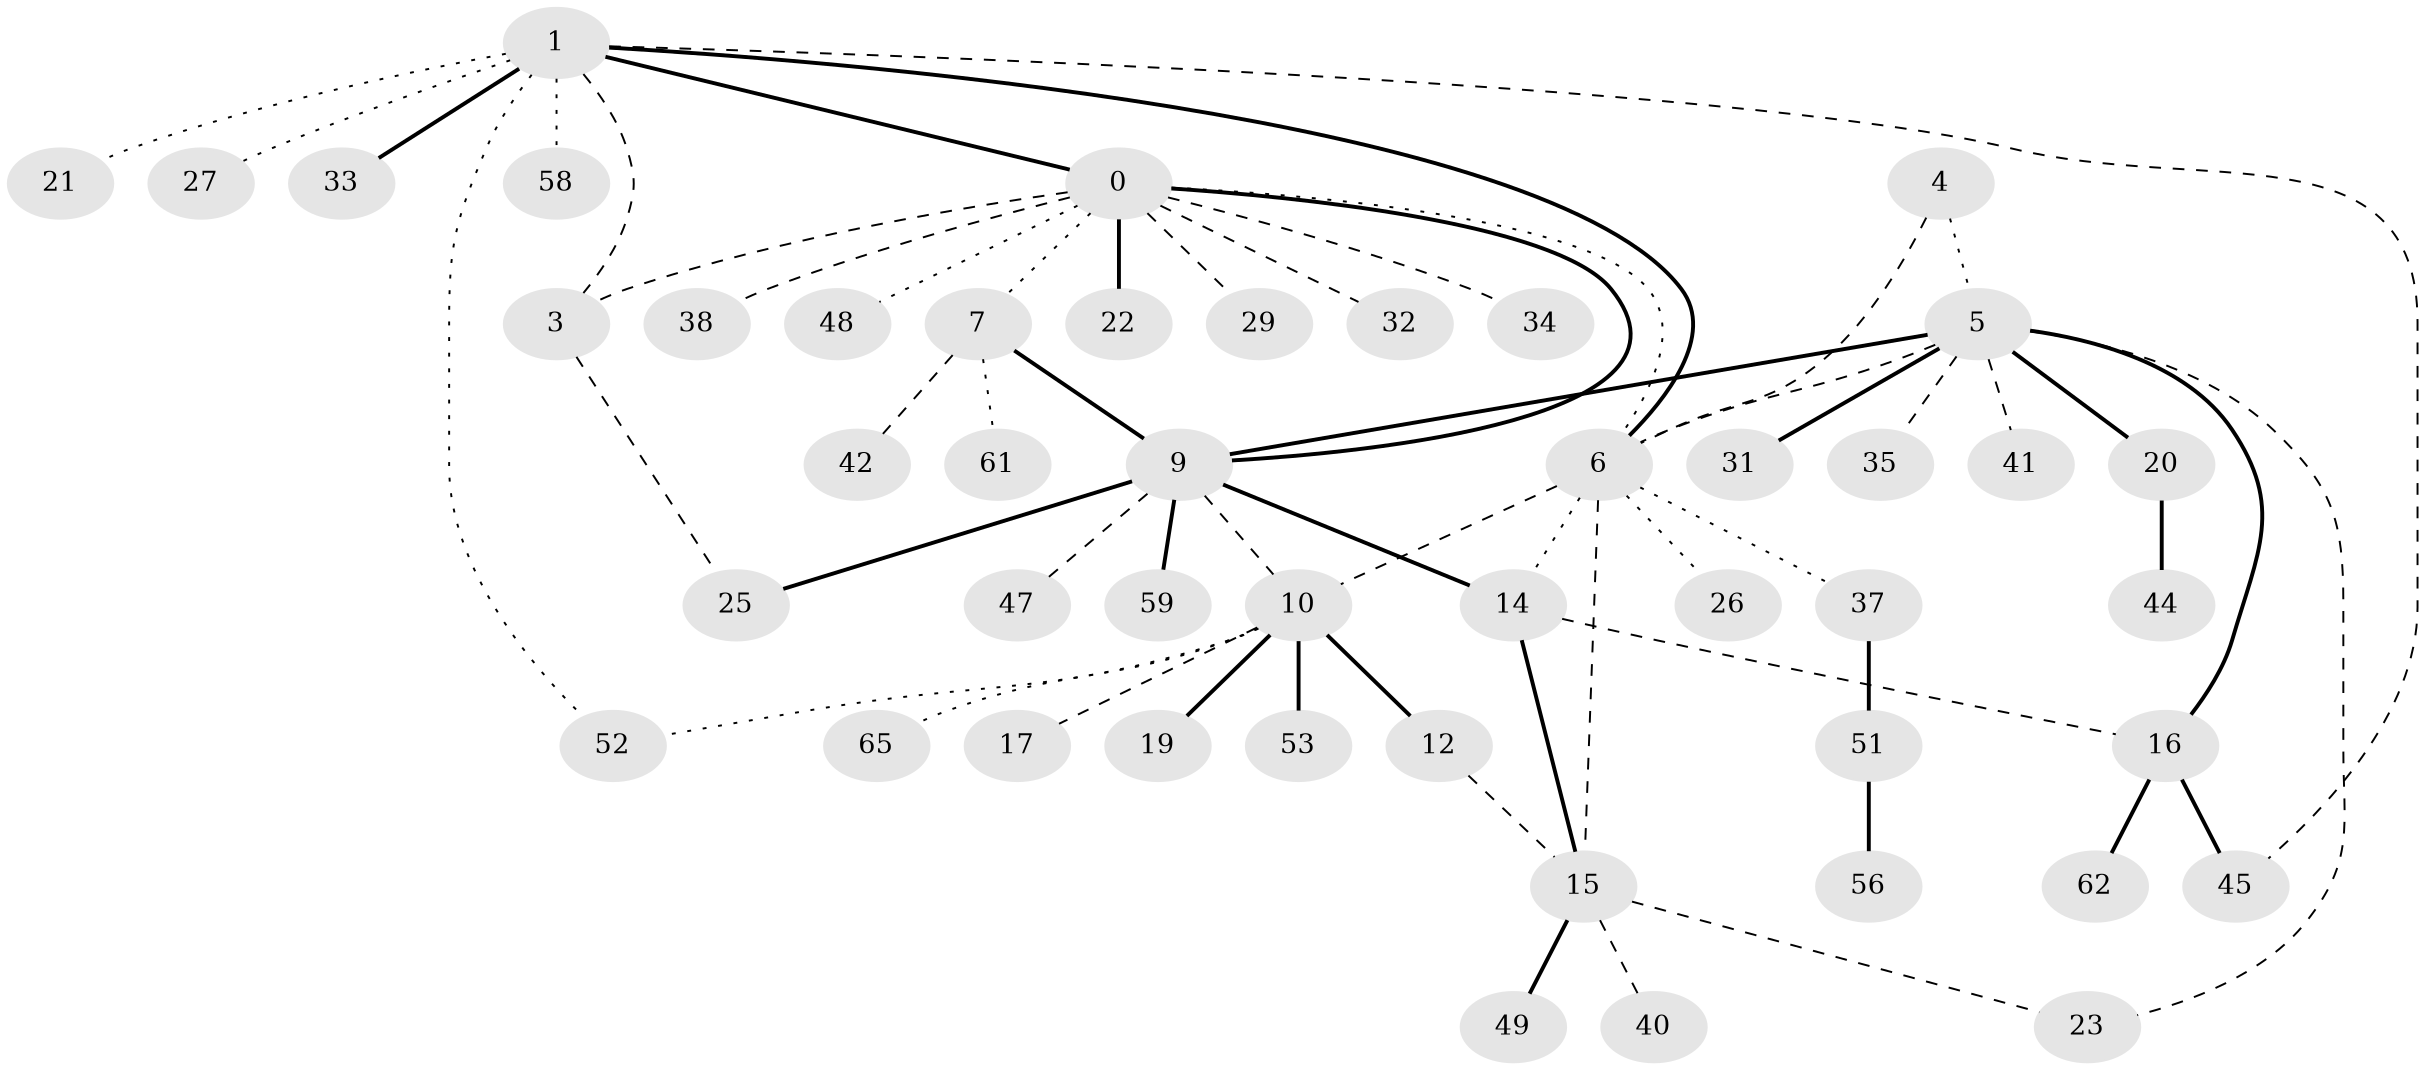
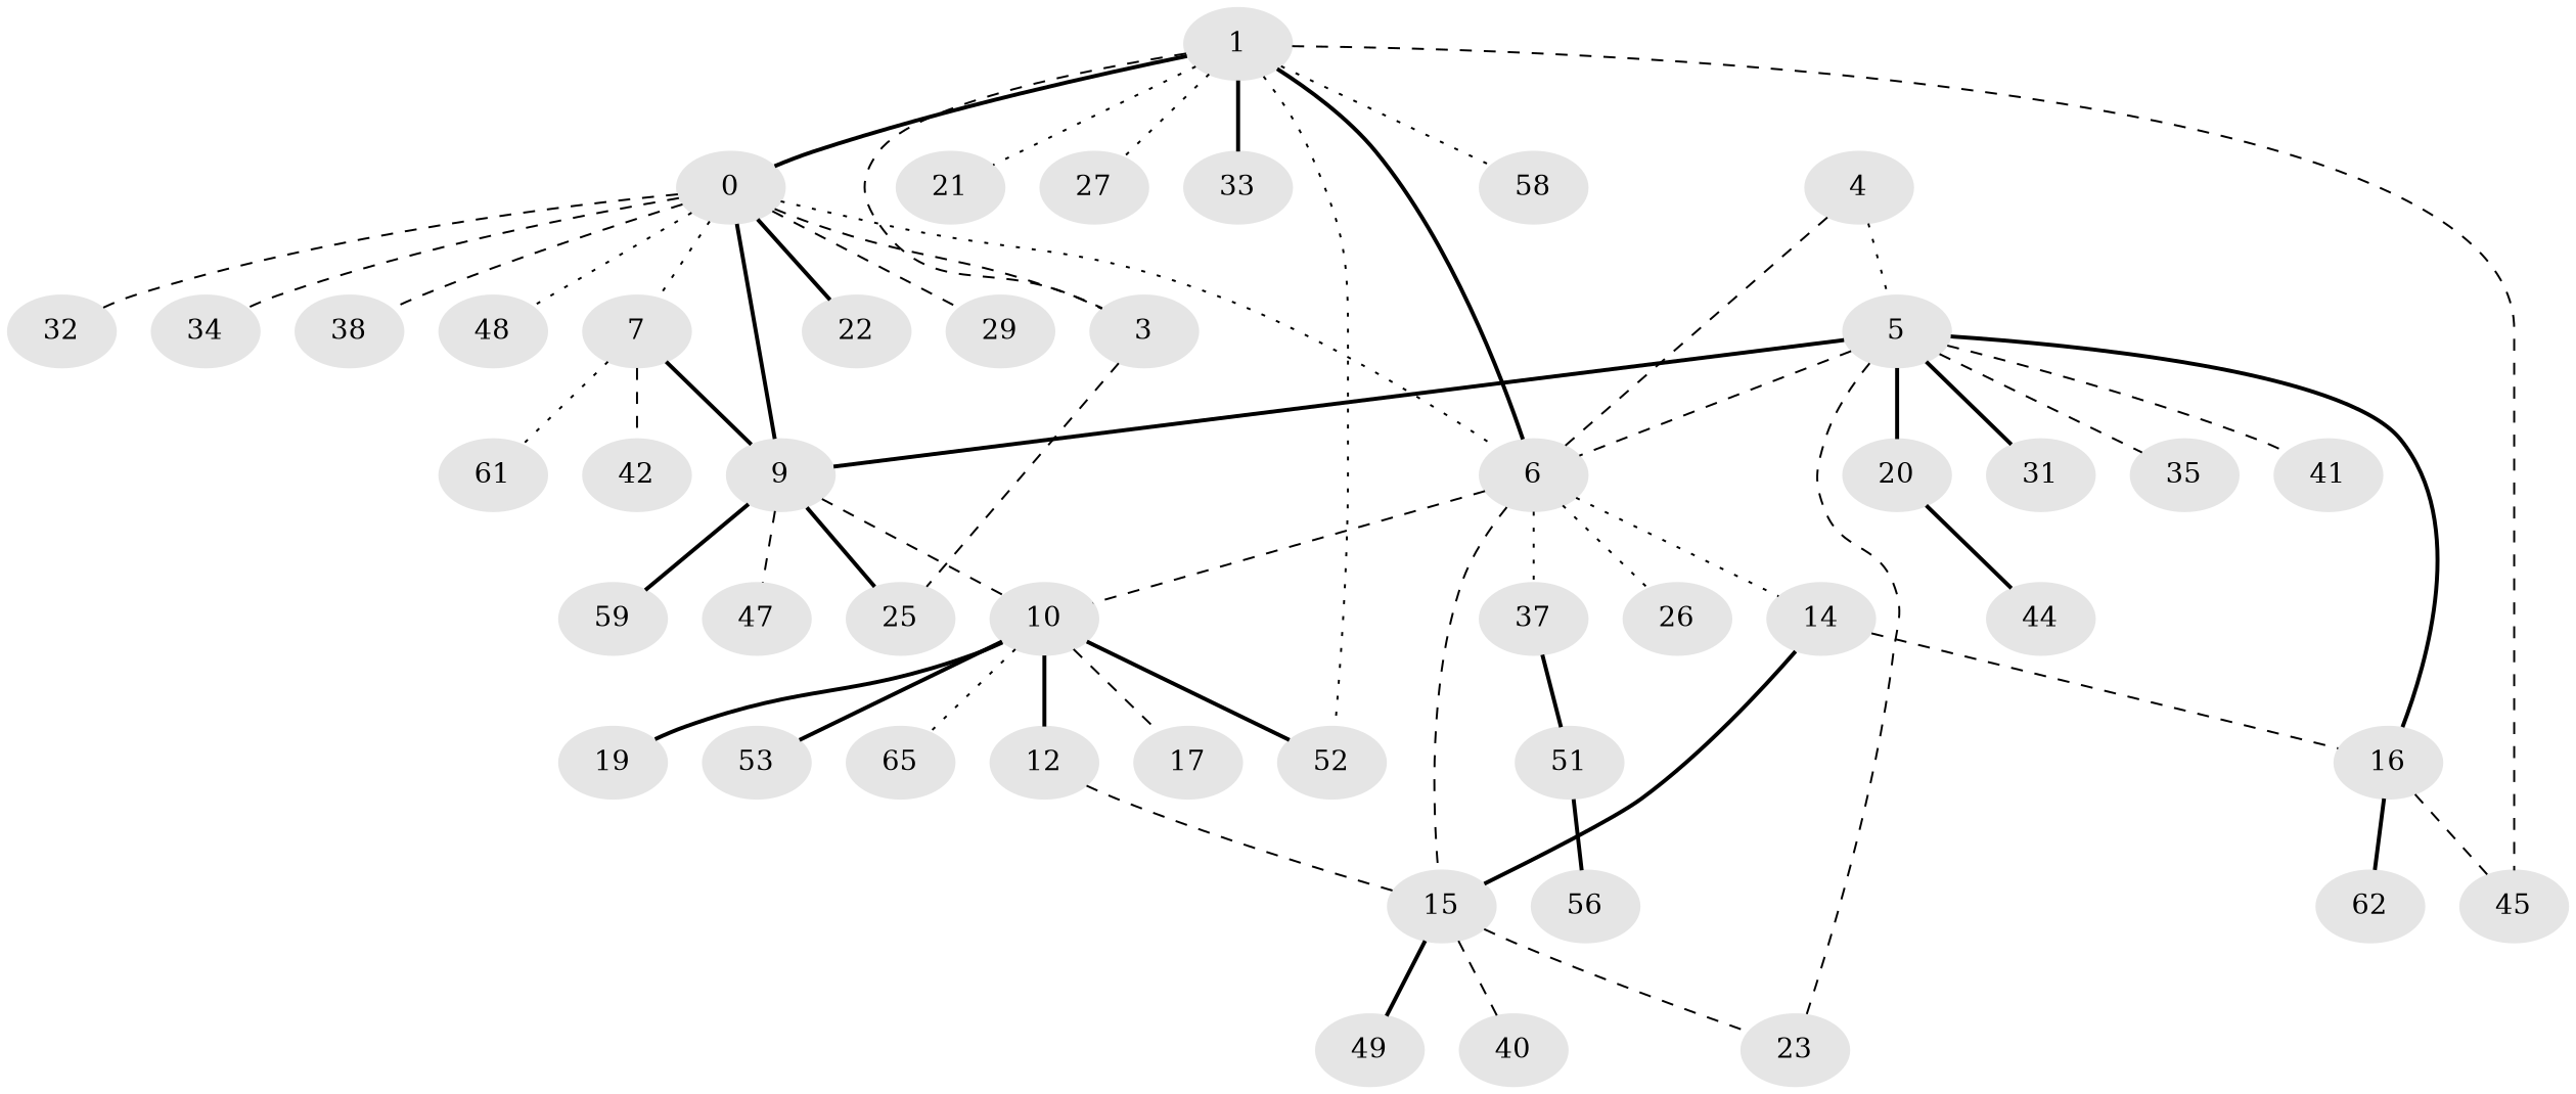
  graph {
    node [color=gray90 style=filled]
    edge [style=bold]
    1 [super="+28"]
    n2 [label=0 super="+8"]
    3 [super="+43"]
    6 [super="+13"]
    21
    27
    33
    45
    52
    58
    7 [super="+46"]
    9 [super="+50"]
    22 [super="+60"]
    29
    32
    34
    38 [super="+54"]
    48
    25
    10 [super="+11"]
    14
    15 [super="+36"]
    26
    37
    42
    61
    47
    59
    12 [super="+55"]
    17
    19
    53
    65
    5 [super="+20"]
    16 [super="+18"]
    23 [super="+39"]
    n37 [label=20 super="+30"]
    31
    35
    41 [super="+63"]
    4
    62
    44
    40
    49
    51 [super="+64"]
    56
    1 -- n2
    1 -- 3 [style=dashed]
    1 -- 6
    1 -- 21 [style=dotted]
    1 -- 27 [style=dotted]
    1 -- 33
    1 -- 45 [style=dashed]
    1 -- 52 [style=dotted]
    1 -- 58 [style=dotted]
    n2 -- 3 [style=dashed]
    n2 -- 6 [style=dotted]
    n2 -- 7 [style=dotted]
    n2 -- 9
    n2 -- 22
    n2 -- 29 [style=dashed]
    n2 -- 32 [style=dashed]
    n2 -- 34 [style=dashed]
    n2 -- 38 [style=dashed]
    n2 -- 48 [style=dotted]
    3 -- 25 [style=dashed]
    6 -- 10 [style=dashed]
    6 -- 14 [style=dotted]
    6 -- 15 [style=dashed]
    6 -- 26 [style=dotted]
    6 -- 37 [style=dotted]
    7 -- 9
    7 -- 42 [style=dashed]
    7 -- 61 [style=dotted]
    9 -- 25
    9 -- 10 [style=dashed]
-   9 -- 14
    9 -- 47 [style=dashed]
    9 -- 59
-   10 -- 52 [style=dotted]
+   10 -- 52
    10 -- 12 [weight=2]
    10 -- 17 [style=dashed]
    10 -- 19
    10 -- 53
    10 -- 65 [style=dotted]
    14 -- 15
    14 -- 16 [style=dashed]
    15 -- 23 [style=dashed]
    15 -- 40 [style=dashed]
    15 -- 49
    37 -- 51
    12 -- 15 [style=dashed]
    5 -- 6 [style=dashed]
    5 -- 9
    5 -- 16
    5 -- 23 [style=dashed]
    5 -- n37
    5 -- 31
    5 -- 35 [style=dashed]
    5 -- 41 [style=dashed]
-   16 -- 45
+   16 -- 45 [style=dashed]
    16 -- 62
    n37 -- 44
    4 -- 6 [style=dashed]
    4 -- 5 [style=dotted]
    51 -- 56
  }
